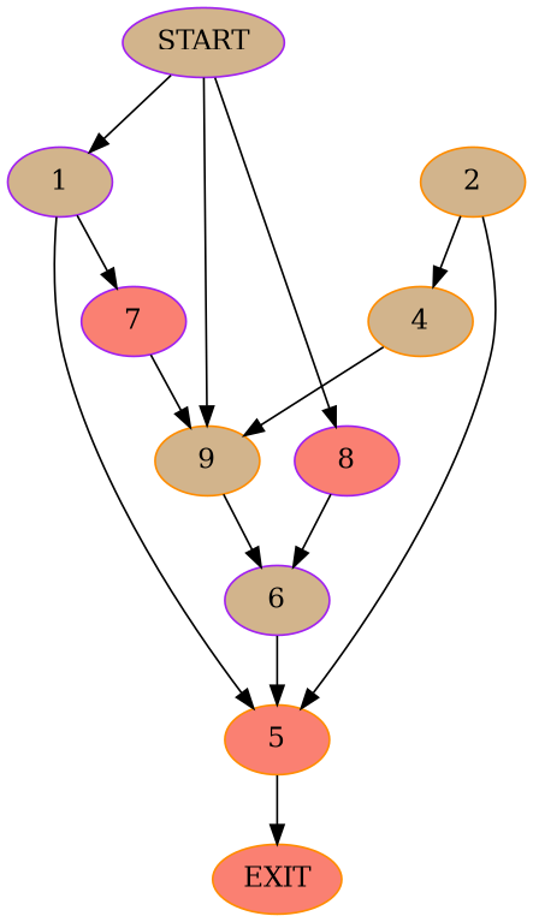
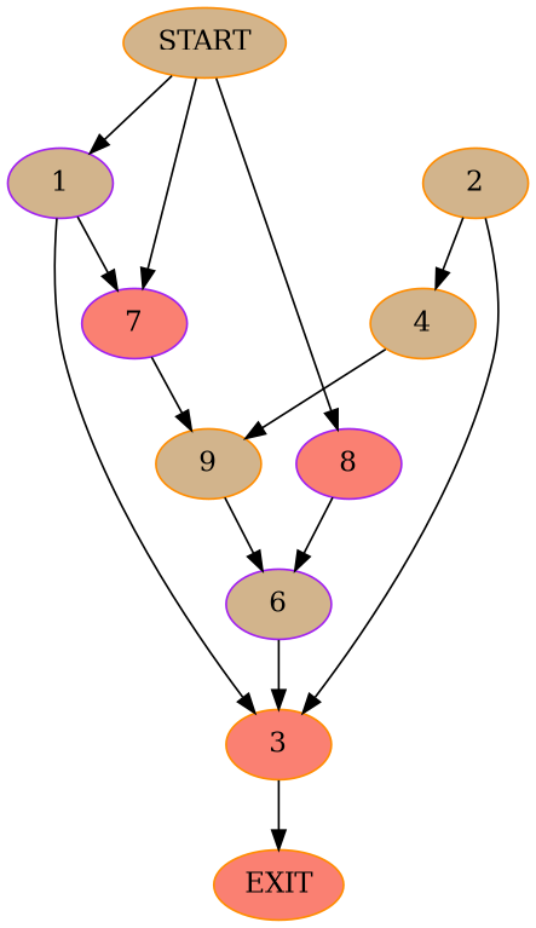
  digraph {
    node [color=purple fillcolor=tan style=filled]
-   n1 [label=START]
+   n1 [color=darkorange label=START]
    1
    7 [fillcolor=salmon]
    8 [fillcolor=salmon]
-   3 [color=darkorange fillcolor=salmon label=5]
+   3 [color=darkorange fillcolor=salmon]
    n6 [color=darkorange label=9]
    6
    n8 [color=darkorange fillcolor=salmon label=EXIT]
    2 [color=darkorange]
    4 [color=darkorange]
    n1 -> 1
-   n1 -> n6
+   n1 -> 7
    n1 -> 8
    1 -> 7
    1 -> 3
    7 -> n6
    8 -> 6
    3 -> n8
    n6 -> 6
    6 -> 3
    2 -> 3
    2 -> 4
    4 -> n6
  }
